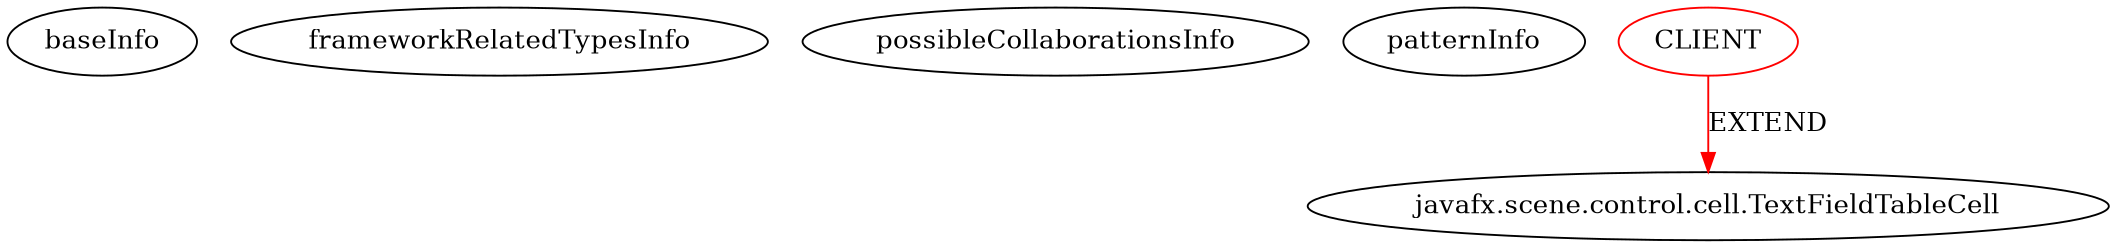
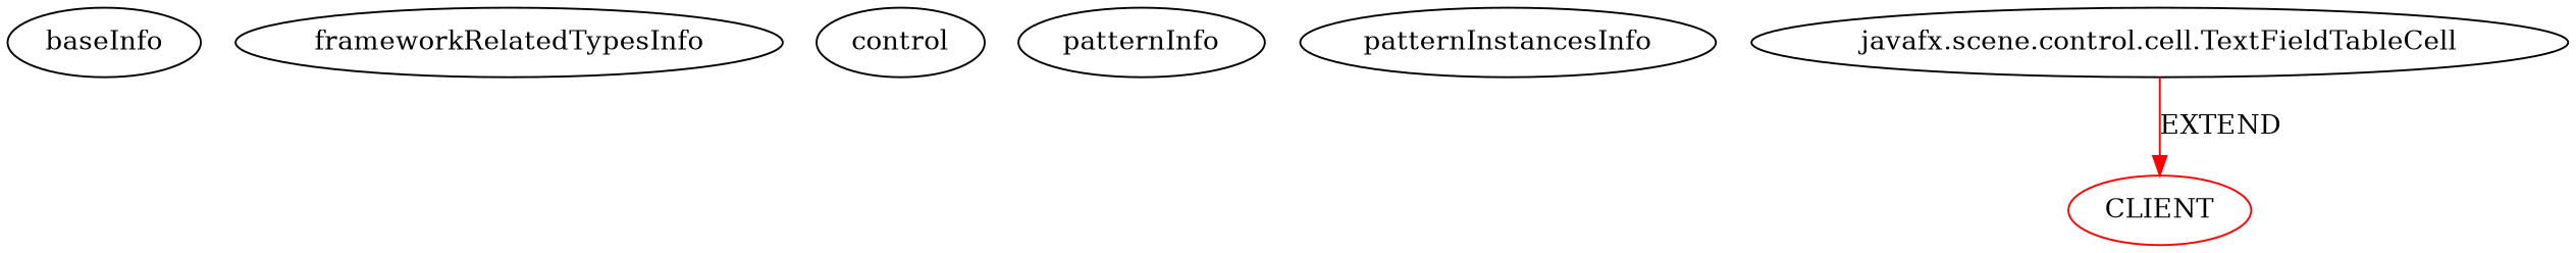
  digraph {
    baseInfo [category=pattern graphId=2611 isAnonymous=false possibleRelation=false]
    frameworkRelatedTypesInfo [0="javafx.scene.control.cell.TextFieldTableCell"]
-   possibleCollaborationsInfo
+   possibleCollaborationsInfo [label=control]
    patternInfo [frequency=2.0 patternRootClient=0]
+   patternInstancesInfo [0="Technius-Starbound-Mod-Toolkit~/Technius-Starbound-Mod-Toolkit/Starbound-Mod-Toolkit-master/src/main/java/co/technius/starboundmodtoolkit/mod/assetpane/RecipeAssetPane.java~IdTableCell~1433" 1="Technius-Starbound-Mod-Toolkit~/Technius-Starbound-Mod-Toolkit/Starbound-Mod-Toolkit-master/src/main/java/co/technius/starboundmodtoolkit/mod/assetpane/RecipeAssetPane.java~AmountTableCell~1435"]
    n6 [isFrameworkType=false label="javafx.scene.control.cell.TextFieldTableCell" vertexType=FRAMEWORK_CLASS_TYPE]
    n7 [color=red isFrameworkType=false label=CLIENT vertexType=ROOT_CLIENT_CLASS_DECLARATION]
-   n7 -> n6 [color=red label=EXTEND]
+   n6 -> n7 [color=red label=EXTEND]
  }
